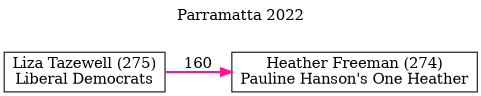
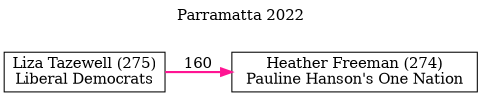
  digraph {
    label="Parramatta 2022"
    labelloc=t
    mclimit=2
    rankdir=LR
    node [shape=box color=black]
-   n1 [label="Heather Freeman (274)\nPauline Hanson's One Heather"]
+   n1 [label="Heather Freeman (274)\nPauline Hanson's One Nation"]
    n2 [label="Liza Tazewell (275)\nLiberal Democrats"]
    n2 -> n1 [label=160 color=deeppink style=bold]
  }
